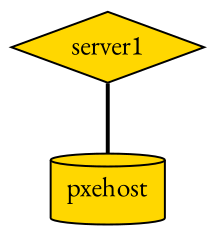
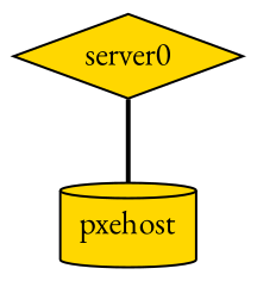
  graph {
    fontname="EB Garamond"
    node [function=host style=filled fillcolor=gold fontname="EB Garamond"]
-   server1 [config="./helper_scripts/extra_server_config.sh" os="boxcutter/ubuntu1404" shape=diamond]
+   server1 [config="./helper_scripts/extra_server_config.sh" os="boxcutter/ubuntu1404" shape=diamond label=server0]
    pxehost [config="./helper_scripts/pxe_config.sh" playbook="./helper_scripts/fetch_udev_file.yml" pxehost=True shape=cylinder]
    server1 -- pxehost [headport=eth0 right_pxebootinterface=True tailport=eth0 style=bold fontname="EB Garamond"]
  }
